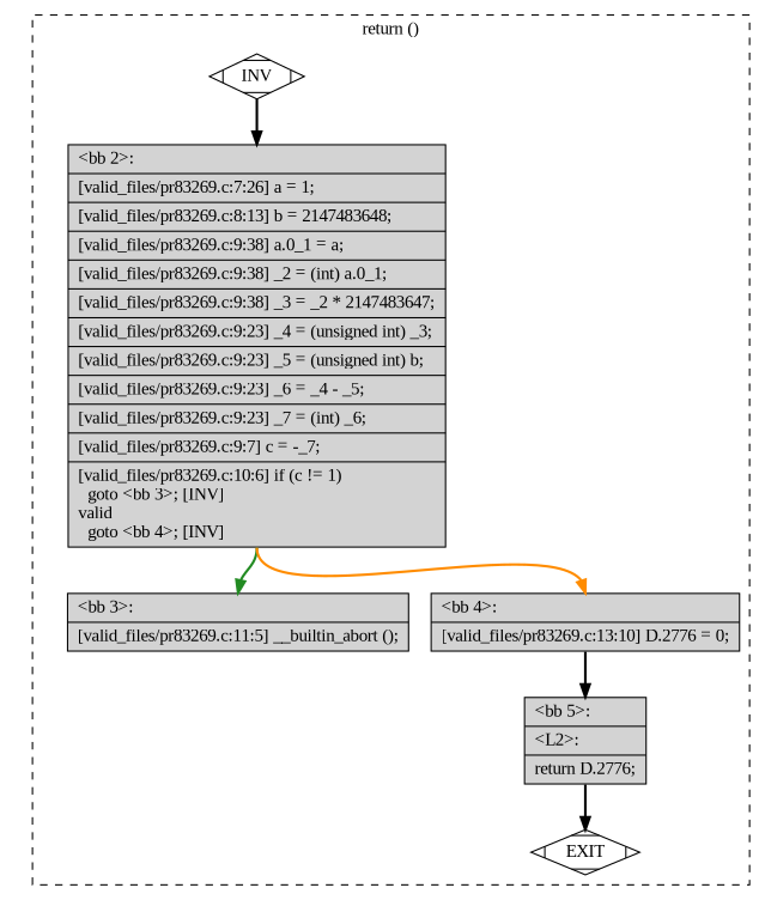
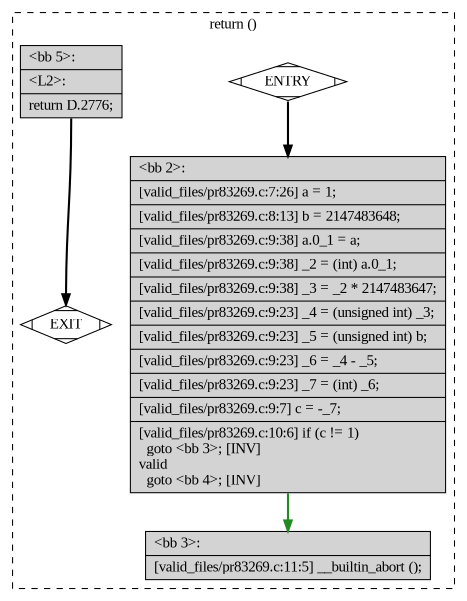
  digraph {
    fontname="Liberation Serif"
    node [fillcolor=lightgrey fontname="Liberation Serif" shape=record style=filled]
    edge [constraint=true fontname="Liberation Serif" headport=n style="solid,bold" tailport=s color=black weight=10]
-   n1 [fillcolor=white label=INV shape=Mdiamond]
+   n1 [fillcolor=white label=ENTRY shape=Mdiamond]
    n2 [fillcolor=white label=EXIT shape=Mdiamond]
    n3 [label="{\<bb\ 2\>:\l|[valid_files/pr83269.c:7:26]\ a\ =\ 1;\l|[valid_files/pr83269.c:8:13]\ b\ =\ 2147483648;\l|[valid_files/pr83269.c:9:38]\ a.0_1\ =\ a;\l|[valid_files/pr83269.c:9:38]\ _2\ =\ (int)\ a.0_1;\l|[valid_files/pr83269.c:9:38]\ _3\ =\ _2\ *\ 2147483647;\l|[valid_files/pr83269.c:9:23]\ _4\ =\ (unsigned\ int)\ _3;\l|[valid_files/pr83269.c:9:23]\ _5\ =\ (unsigned\ int)\ b;\l|[valid_files/pr83269.c:9:23]\ _6\ =\ _4\ -\ _5;\l|[valid_files/pr83269.c:9:23]\ _7\ =\ (int)\ _6;\l|[valid_files/pr83269.c:9:7]\ c\ =\ -_7;\l|[valid_files/pr83269.c:10:6]\ if\ (c\ !=\ 1)\l\ \ goto\ \<bb\ 3\>;\ [INV]\lvalid\l\ \ goto\ \<bb\ 4\>;\ [INV]\l}"]
    n4 [label="{\<bb\ 3\>:\l|[valid_files/pr83269.c:11:5]\ __builtin_abort\ ();\l}"]
-   n5 [label="{\<bb\ 4\>:\l|[valid_files/pr83269.c:13:10]\ D.2776\ =\ 0;\l}"]
    n6 [label="{\<bb\ 5\>:\l|\<L2\>:\l|return\ D.2776;\l}"]
    subgraph cluster_1 {
      color=black
      label="return ()"
      style=dashed
      n1
      n2
      n3
      n4
-     n5
      n6
    }
    n1 -> n2 [style=invis color="" weight=""]
    n1 -> n3 [weight=100]
    n3 -> n4 [color=forestgreen]
-   n3 -> n5 [color=darkorange]
-   n5 -> n6 [weight=100]
    n6 -> n2
  }
